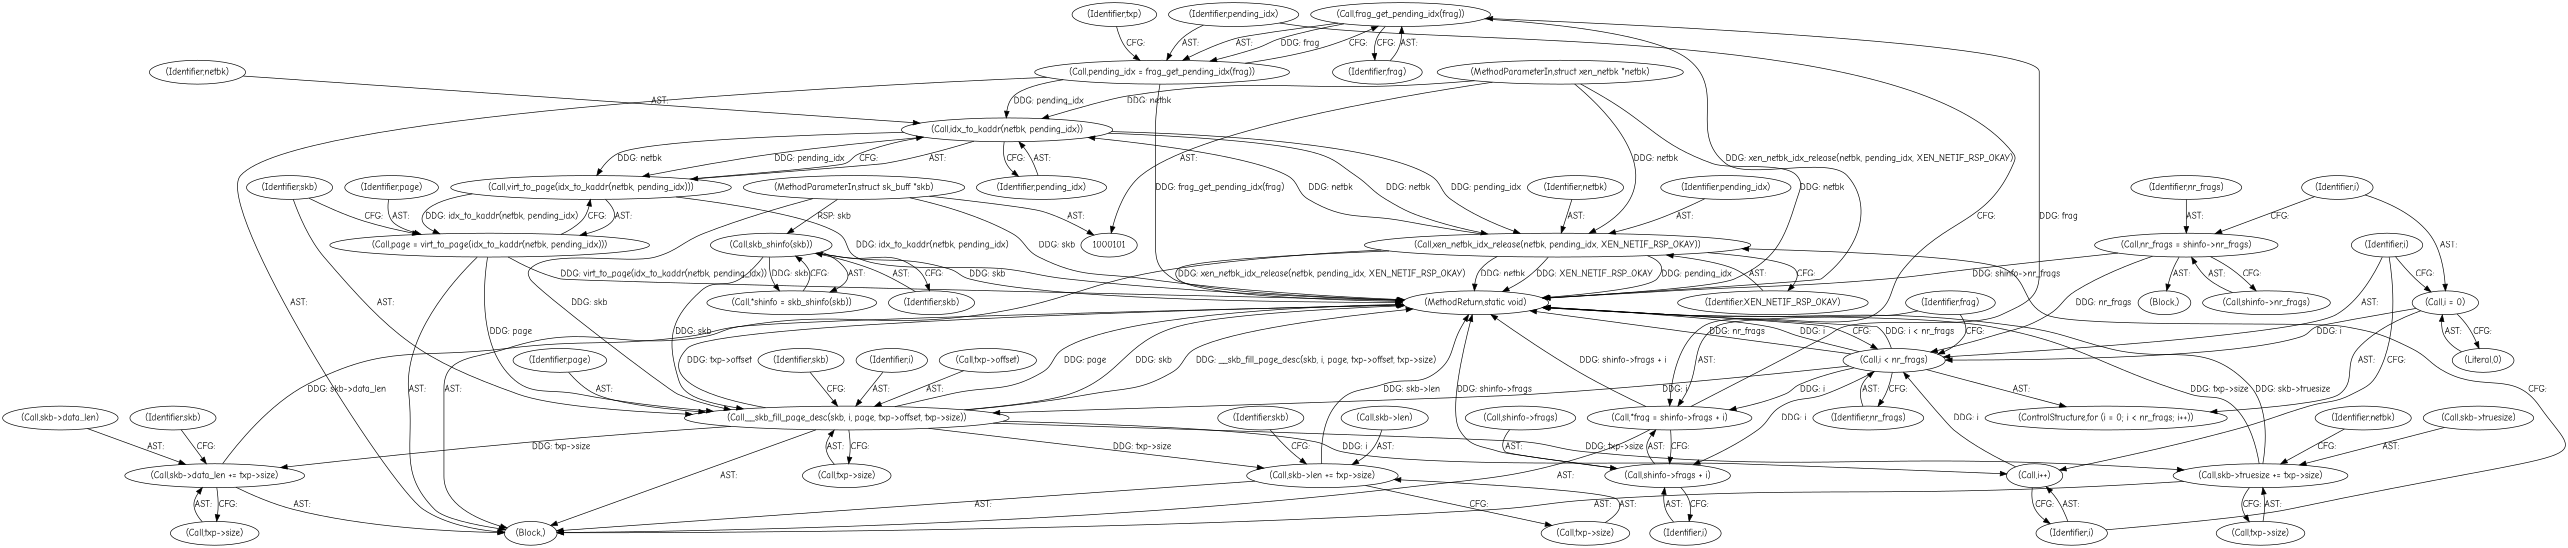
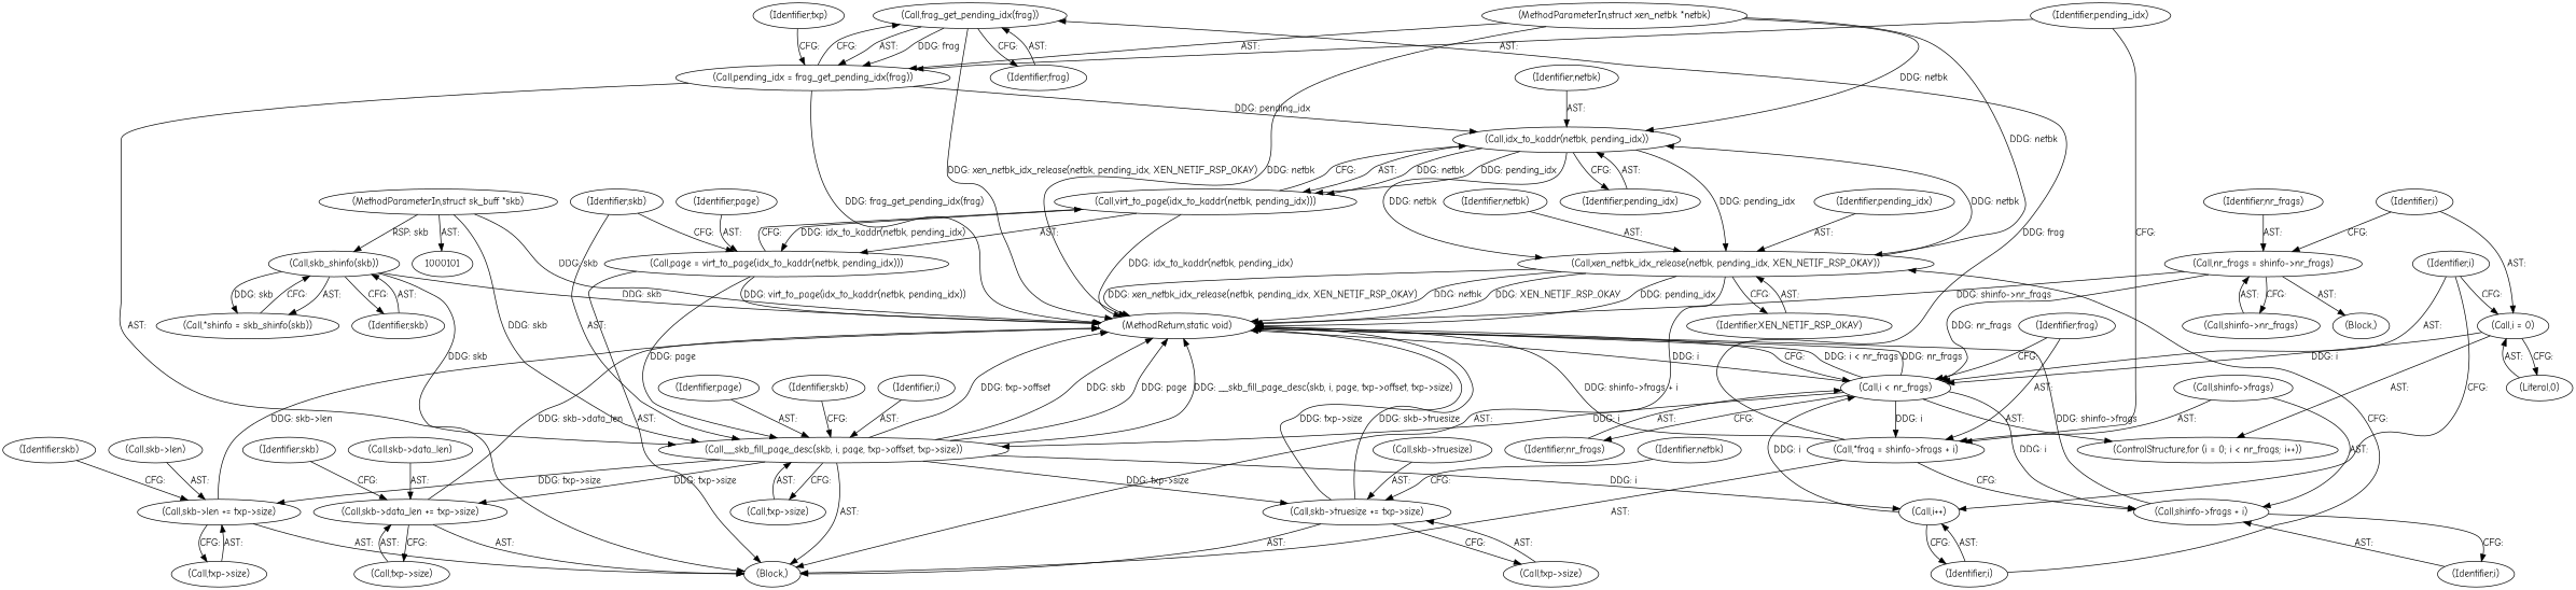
  digraph {
    fontname="Comic Neue"
    node [fontname="Comic Neue"]
    edge [fontname="Comic Neue"]
    n1 [label="(Call,frag_get_pending_idx(frag))"]
    n2 [label="(Call,pending_idx = frag_get_pending_idx(frag))"]
    n3 [label="(MethodReturn,static void)"]
    n4 [label="(Identifier,frag)"]
    n5 [label="(Block,)"]
    n6 [label="(Call,idx_to_kaddr(netbk, pending_idx))"]
    n7 [label="(Call,i < nr_frags)"]
    n8 [label="(Call,*frag = shinfo->frags + i)"]
    n9 [label="(Call,shinfo->frags + i)"]
    n10 [label="(Identifier,i)"]
    n11 [label="(Call,__skb_fill_page_desc(skb, i, page, txp->offset, txp->size))"]
    n12 [label="(ControlStructure,for (i = 0; i < nr_frags; i++))"]
    n13 [label="(Identifier,nr_frags)"]
    n14 [label="(Call,i++)"]
    n15 [label="(Call,skb->len += txp->size)"]
    n16 [label="(Call,skb->data_len += txp->size)"]
    n17 [label="(Call,skb->truesize += txp->size)"]
    n18 [label="(Call,txp->size)"]
    n19 [label="(Identifier,i)"]
    n20 [label="(Call,xen_netbk_idx_release(netbk, pending_idx, XEN_NETIF_RSP_OKAY))"]
    n21 [label="(Call,txp->size)"]
    n22 [label="(Call,txp->size)"]
    n23 [label="(Call,txp->size)"]
    n24 [label="(Call,skb_shinfo(skb))"]
    n25 [label="(Call,*shinfo = skb_shinfo(skb))"]
    n26 [label="(Identifier,skb)"]
    n27 [label="(MethodParameterIn,struct sk_buff *skb)"]
    1000101
    n29 [label="(Call,page = virt_to_page(idx_to_kaddr(netbk, pending_idx)))"]
    n30 [label="(Call,virt_to_page(idx_to_kaddr(netbk, pending_idx)))"]
    n31 [label="(Identifier,pending_idx)"]
    n32 [label="(Identifier,XEN_NETIF_RSP_OKAY)"]
    n33 [label="(MethodParameterIn,struct xen_netbk *netbk)"]
    n34 [label="(Call,i = 0)"]
    n35 [label="(Literal,0)"]
    n36 [label="(Call,nr_frags = shinfo->nr_frags)"]
    n37 [label="(Call,shinfo->nr_frags)"]
    n38 [label="(Block,)"]
    n39 [label="(Call,skb->truesize)"]
    n40 [label="(Identifier,frag)"]
    n41 [label="(Identifier,pending_idx)"]
    n42 [label="(Identifier,page)"]
    n43 [label="(Identifier,skb)"]
    n44 [label="(Identifier,i)"]
    n45 [label="(Call,skb->len)"]
    n46 [label="(Identifier,i)"]
    n47 [label="(Identifier,skb)"]
-   n48 [label="(Call,txp->offset)"]
    n49 [label="(Identifier,netbk)"]
    n50 [label="(Identifier,txp)"]
    n51 [label="(Identifier,i)"]
    n52 [label="(Identifier,page)"]
    n53 [label="(Call,skb->data_len)"]
    n54 [label="(Identifier,skb)"]
    n55 [label="(Identifier,netbk)"]
    n56 [label="(Identifier,netbk)"]
    n57 [label="(Identifier,skb)"]
    n58 [label="(Identifier,nr_frags)"]
    n59 [label="(Call,shinfo->frags)"]
    n60 [label="(Identifier,pending_idx)"]
    n1 -> n2 [label="AST: "]
    n1 -> n2 [label="DDG: frag"]
    n1 -> n3 [label="DDG: xen_netbk_idx_release(netbk, pending_idx, XEN_NETIF_RSP_OKAY)"]
    n1 -> n4 [label="CFG: "]
    n2 -> n1 [label="CFG: "]
    n2 -> n3 [label="DDG: frag_get_pending_idx(frag)"]
    n2 -> n5 [label="AST: "]
    n2 -> n6 [label="DDG: pending_idx"]
    n3 -> n7 [label="CFG: "]
    n4 -> n1 [label="AST: "]
    n6 -> n20 [label="DDG: netbk"]
    n6 -> n20 [label="DDG: pending_idx"]
    n6 -> n30 [label="AST: "]
    n6 -> n30 [label="DDG: netbk"]
    n6 -> n30 [label="DDG: pending_idx"]
    n6 -> n31 [label="CFG: "]
    n7 -> n3 [label="DDG: i < nr_frags"]
    n7 -> n3 [label="DDG: nr_frags"]
    n7 -> n3 [label="DDG: i"]
    n7 -> n8 [label="DDG: i"]
    n7 -> n9 [label="DDG: i"]
    n7 -> n11 [label="DDG: i"]
    n7 -> n12 [label="AST: "]
    n7 -> n13 [label="CFG: "]
    n8 -> n1 [label="DDG: frag"]
    n8 -> n3 [label="DDG: shinfo->frags + i"]
    n8 -> n5 [label="AST: "]
    n8 -> n9 [label="CFG: "]
    n9 -> n3 [label="DDG: shinfo->frags"]
-   n9 -> n8 [label="AST: "]
+   n59 -> n8 [label="AST: "]
    n9 -> n10 [label="CFG: "]
    n10 -> n9 [label="AST: "]
    n11 -> n3 [label="DDG: skb"]
    n11 -> n3 [label="DDG: __skb_fill_page_desc(skb, i, page, txp->offset, txp->size)"]
    n11 -> n3 [label="DDG: txp->offset"]
    n11 -> n3 [label="DDG: page"]
    n11 -> n5 [label="AST: "]
    n11 -> n14 [label="DDG: i"]
    n11 -> n15 [label="DDG: txp->size"]
    n11 -> n16 [label="DDG: txp->size"]
    n11 -> n17 [label="DDG: txp->size"]
    n11 -> n18 [label="CFG: "]
    n13 -> n7 [label="AST: "]
    n14 -> n7 [label="DDG: i"]
    n14 -> n19 [label="CFG: "]
    n15 -> n3 [label="DDG: skb->len"]
    n15 -> n5 [label="AST: "]
    n15 -> n21 [label="CFG: "]
    n16 -> n3 [label="DDG: skb->data_len"]
    n16 -> n5 [label="AST: "]
    n16 -> n22 [label="CFG: "]
    n17 -> n3 [label="DDG: txp->size"]
    n17 -> n3 [label="DDG: skb->truesize"]
    n17 -> n5 [label="AST: "]
    n17 -> n23 [label="CFG: "]
    n18 -> n11 [label="AST: "]
    n19 -> n14 [label="AST: "]
    n19 -> n20 [label="CFG: "]
    n20 -> n3 [label="DDG: pending_idx"]
    n20 -> n3 [label="DDG: xen_netbk_idx_release(netbk, pending_idx, XEN_NETIF_RSP_OKAY)"]
    n20 -> n3 [label="DDG: netbk"]
    n20 -> n3 [label="DDG: XEN_NETIF_RSP_OKAY"]
    n20 -> n5 [label="AST: "]
    n20 -> n6 [label="DDG: netbk"]
    n20 -> n32 [label="CFG: "]
    n21 -> n15 [label="AST: "]
    n22 -> n16 [label="AST: "]
    n23 -> n17 [label="AST: "]
    n24 -> n3 [label="DDG: skb"]
    n24 -> n11 [label="DDG: skb"]
    n24 -> n25 [label="AST: "]
    n24 -> n25 [label="DDG: skb"]
    n24 -> n26 [label="CFG: "]
    n25 -> n24 [label="CFG: "]
    n26 -> n24 [label="AST: "]
    n27 -> n3 [label="DDG: skb"]
    n27 -> n11 [label="DDG: skb"]
    n27 -> n24 [label="RSP: skb"]
    n27 -> 1000101 [label="AST: "]
    n29 -> n3 [label="DDG: virt_to_page(idx_to_kaddr(netbk, pending_idx))"]
    n29 -> n5 [label="AST: "]
    n29 -> n11 [label="DDG: page"]
    n29 -> n30 [label="CFG: "]
    n30 -> n3 [label="DDG: idx_to_kaddr(netbk, pending_idx)"]
    n30 -> n6 [label="CFG: "]
    n30 -> n29 [label="AST: "]
    n30 -> n29 [label="DDG: idx_to_kaddr(netbk, pending_idx)"]
    n31 -> n6 [label="AST: "]
    n32 -> n20 [label="AST: "]
    n33 -> n3 [label="DDG: netbk"]
    n33 -> n6 [label="DDG: netbk"]
    n33 -> n20 [label="DDG: netbk"]
-   n33 -> 1000101 [label="AST: "]
+   n33 -> n2 [label="AST: "]
    n34 -> n7 [label="DDG: i"]
    n34 -> n12 [label="AST: "]
    n34 -> n35 [label="CFG: "]
    n35 -> n34 [label="AST: "]
    n36 -> n3 [label="DDG: shinfo->nr_frags"]
    n36 -> n7 [label="DDG: nr_frags"]
    n36 -> n37 [label="CFG: "]
    n36 -> n38 [label="AST: "]
    n37 -> n36 [label="AST: "]
    n39 -> n17 [label="AST: "]
    n40 -> n7 [label="CFG: "]
    n40 -> n8 [label="AST: "]
    n41 -> n2 [label="AST: "]
    n41 -> n8 [label="CFG: "]
    n42 -> n11 [label="AST: "]
    n43 -> n11 [label="CFG: "]
    n44 -> n34 [label="AST: "]
    n44 -> n36 [label="CFG: "]
    n45 -> n15 [label="AST: "]
    n46 -> n11 [label="AST: "]
    n47 -> n11 [label="AST: "]
    n47 -> n29 [label="CFG: "]
-   n48 -> n11 [label="AST: "]
    n49 -> n6 [label="AST: "]
    n50 -> n2 [label="CFG: "]
    n51 -> n7 [label="AST: "]
    n51 -> n14 [label="CFG: "]
    n51 -> n34 [label="CFG: "]
    n52 -> n29 [label="AST: "]
    n53 -> n16 [label="AST: "]
    n54 -> n16 [label="CFG: "]
    n55 -> n20 [label="AST: "]
    n56 -> n17 [label="CFG: "]
    n57 -> n15 [label="CFG: "]
    n58 -> n36 [label="AST: "]
    n59 -> n9 [label="AST: "]
    n60 -> n20 [label="AST: "]
  }
